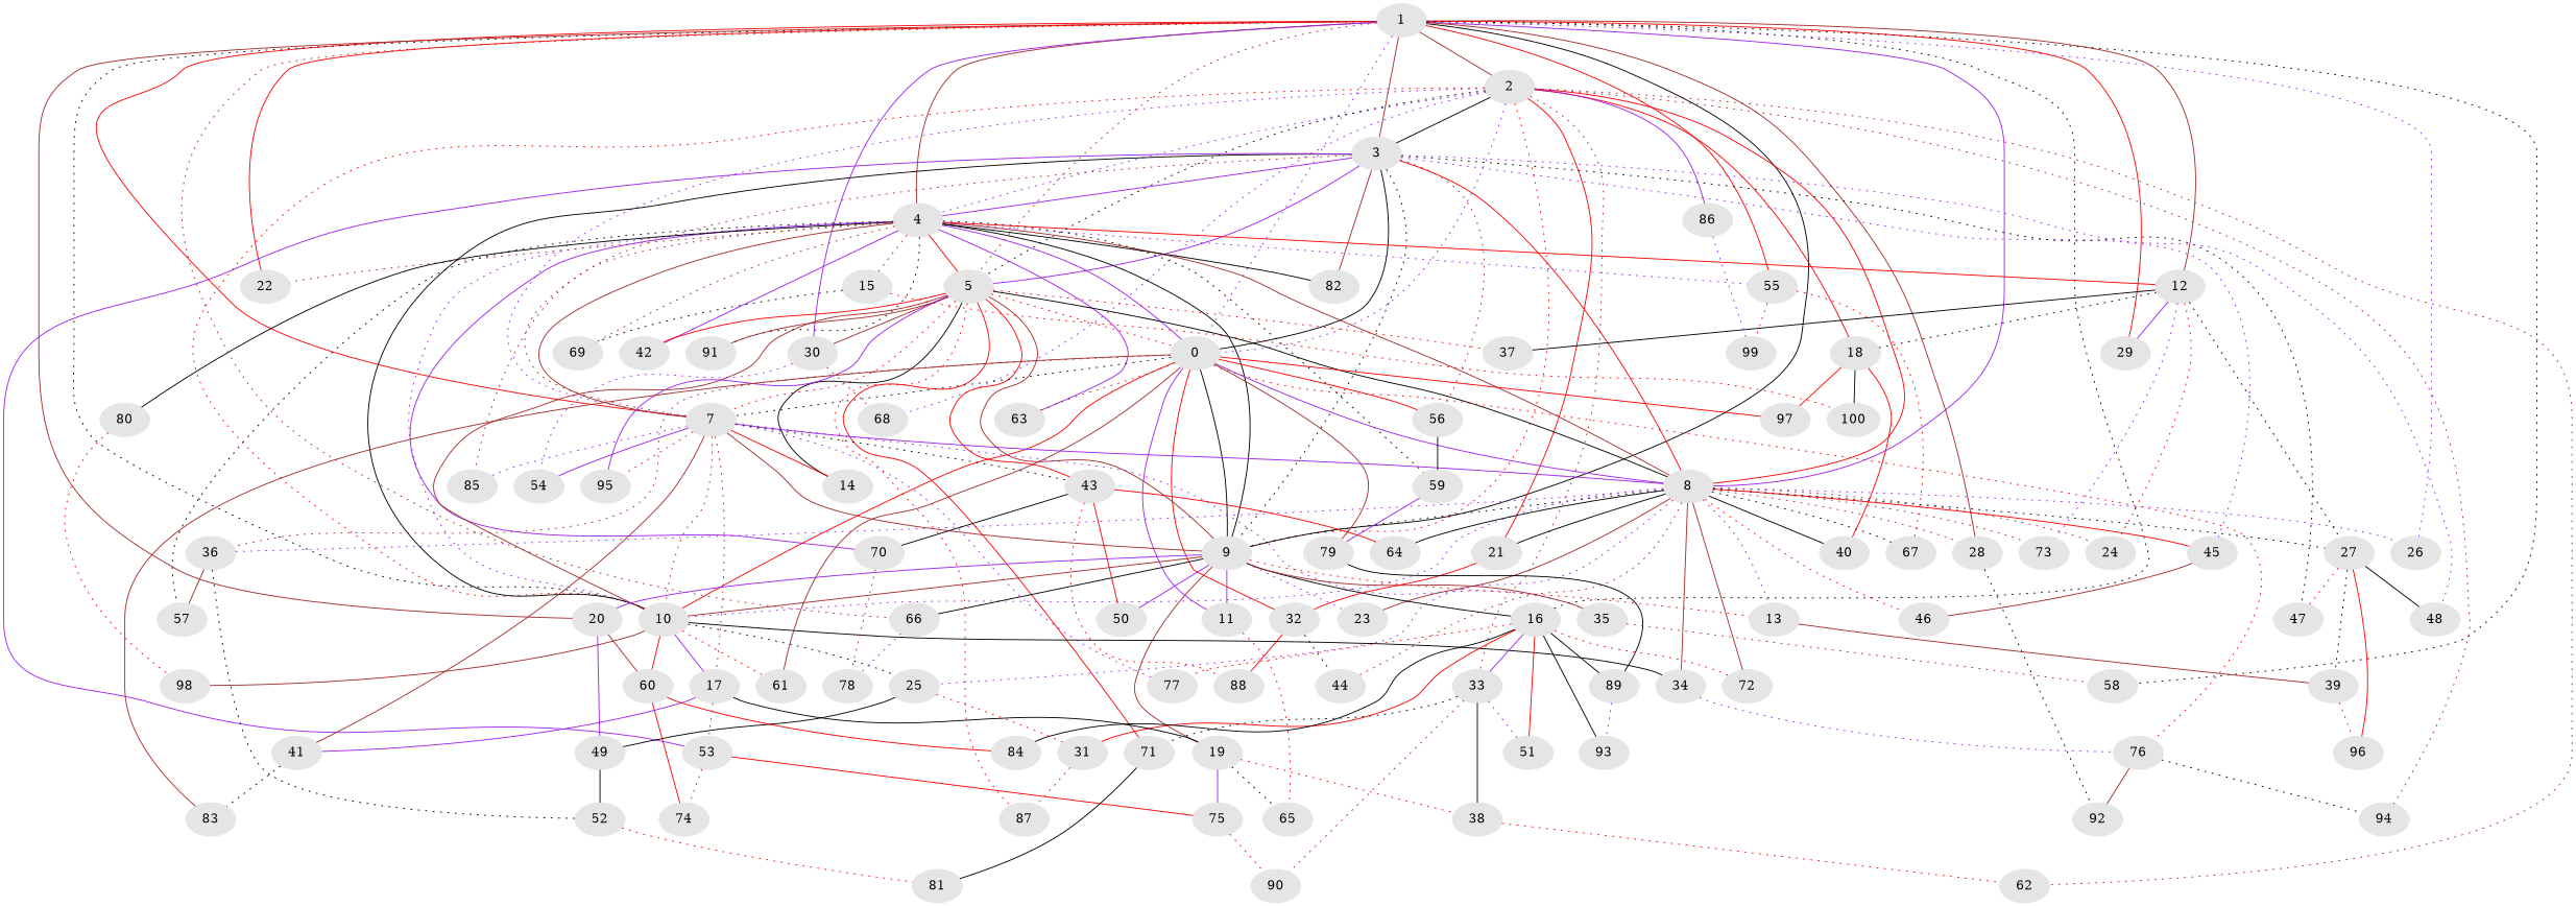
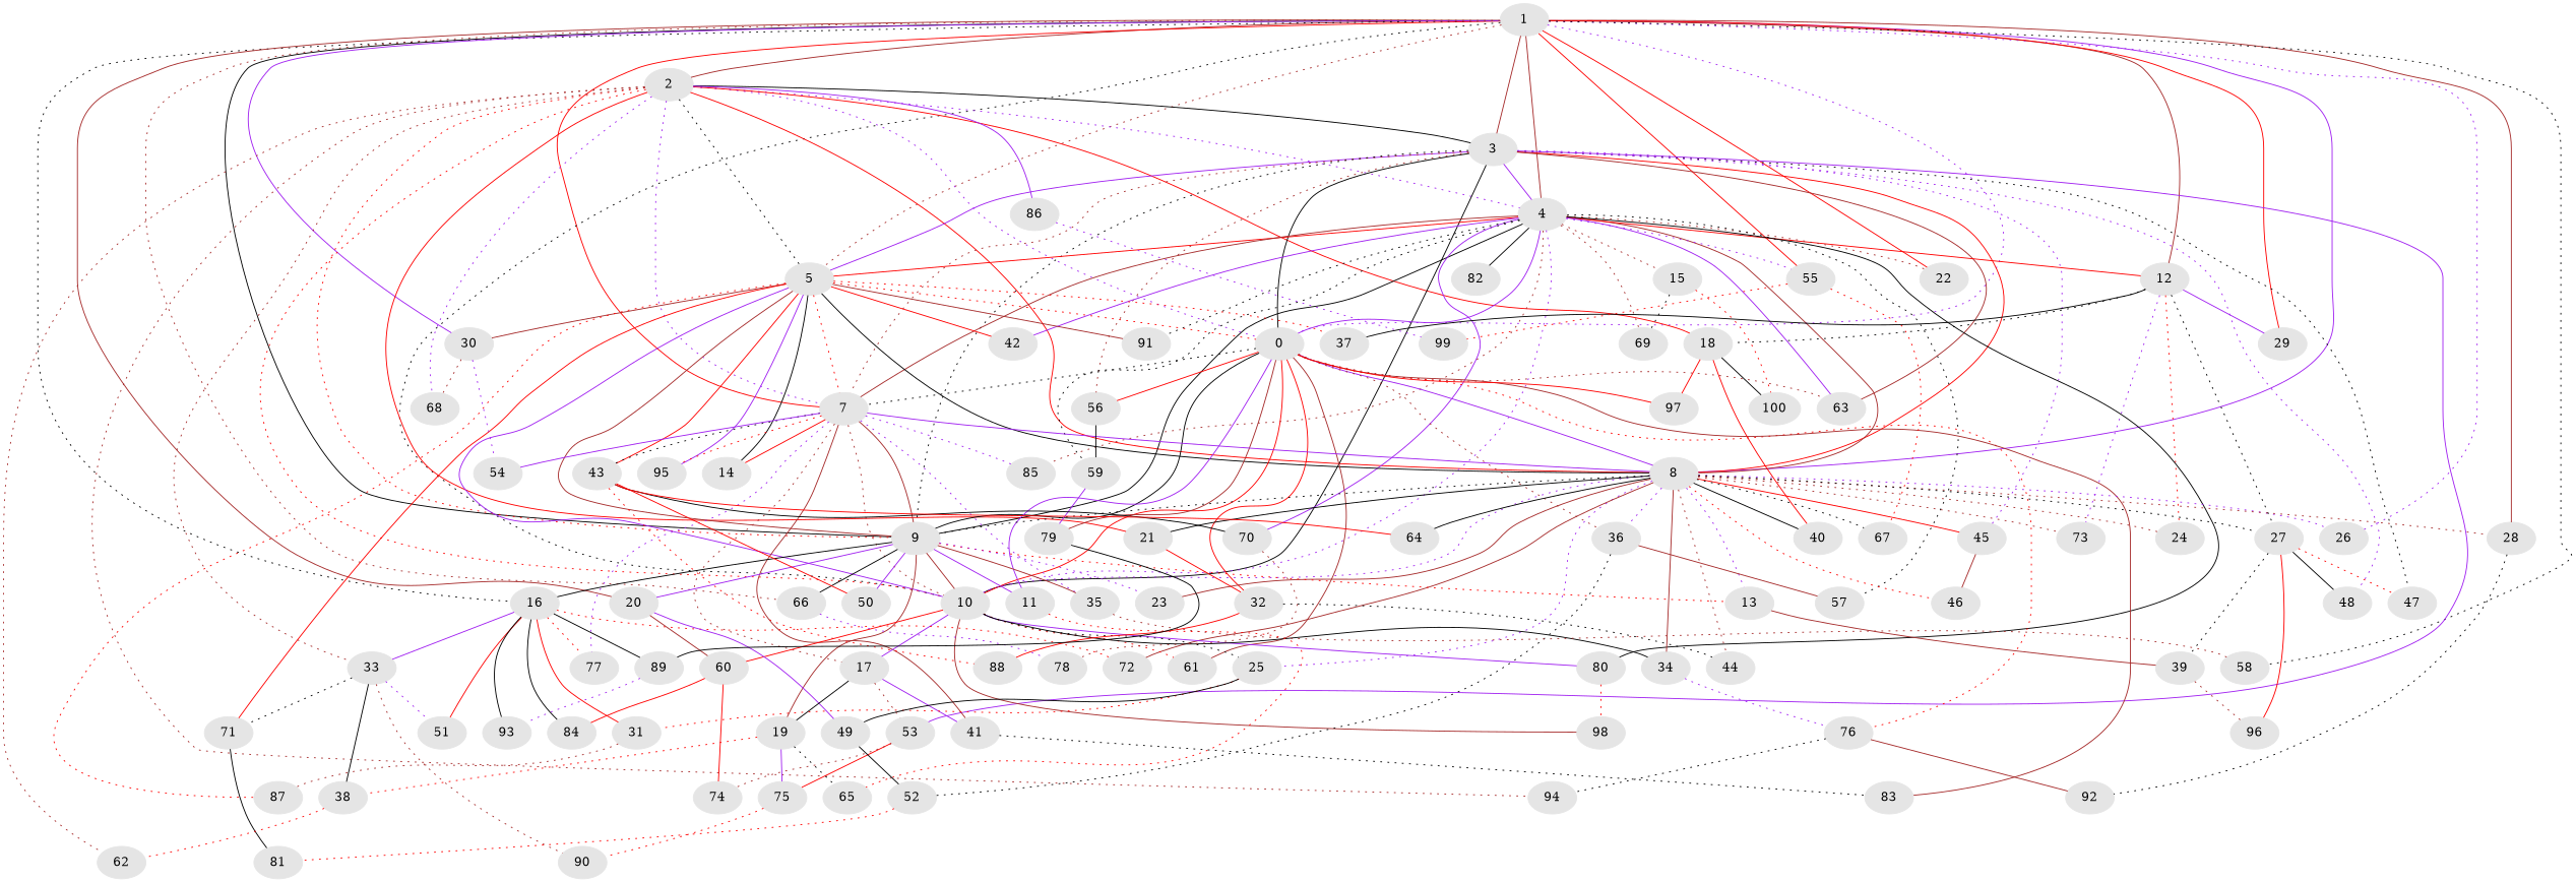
  graph {
    node [color=gray90 style=filled]
    edge [color=red style=solid]
    1
    2
    3
    4
    5
    n6 [label=0]
    7
    8
    9
    10
    12
    16
    20
    22
    26
    28
    29
    30
    55
    58
    66
    18
    21
    33
    62
    68
    86
    94
    45
    47
    48
    53
    56
    82
    15
    42
    57
    59
    63
    69
    70
    80
    85
    91
    14
    37
    43
    71
    87
    95
    11
    32
    36
    61
    76
    79
    83
    97
    17
    35
    41
    54
    77
    13
    23
    24
    25
    27
    34
    40
    44
    46
    64
    67
    72
    73
    19
    50
    60
    98
    100
    31
    51
    84
    89
    93
    49
    92
    99
    78
    38
    90
    75
    74
    88
    81
    65
    52
    39
    96
    1 -- 2 [color=brown]
    1 -- 3 [color=brown]
    1 -- 4 [color=brown]
    1 -- 5 [color=brown style=dotted]
    1 -- n6 [color=purple style=dotted]
    1 -- 7
    1 -- 8 [color=purple]
    1 -- 9 [color=black]
    1 -- 10 [color=black style=dotted]
    1 -- 12 [color=brown]
    1 -- 16 [color=black style=dotted]
    1 -- 20 [color=brown]
    1 -- 22
    1 -- 26 [color=purple style=dotted]
    1 -- 28 [color=brown]
    1 -- 29
    1 -- 30 [color=purple]
    1 -- 55
    1 -- 58 [color=black style=dotted]
    1 -- 66 [color=brown style=dotted]
    2 -- 3 [color=black]
    2 -- 4 [color=purple style=dotted]
    2 -- 5 [color=black style=dotted]
    2 -- n6 [color=purple style=dotted]
    2 -- 7 [color=purple style=dotted]
    2 -- 8
    2 -- 9 [style=dotted]
    2 -- 10 [style=dotted]
    2 -- 18
    2 -- 21
    2 -- 33 [color=brown style=dotted]
    2 -- 62 [color=brown style=dotted]
    2 -- 68 [color=purple style=dotted]
    2 -- 86 [color=purple]
    2 -- 94 [color=brown style=dotted]
    3 -- 4 [color=purple]
    3 -- 5 [color=purple]
    3 -- n6 [color=black]
    3 -- 7 [color=brown style=dotted]
    3 -- 8
    3 -- 9 [color=black style=dotted]
    3 -- 10 [color=black]
    3 -- 45 [color=purple style=dotted]
    3 -- 47 [color=black style=dotted]
    3 -- 48 [color=purple style=dotted]
    3 -- 53 [color=purple]
    3 -- 56 [color=brown style=dotted]
-   3 -- 82 [color=brown]
+   3 -- 63 [color=brown]
    4 -- 5
    4 -- n6 [color=purple]
    4 -- 7 [color=brown]
    4 -- 8 [color=brown]
    4 -- 9 [color=black]
    4 -- 10 [color=purple style=dotted]
    4 -- 12
    4 -- 22 [color=brown style=dotted]
    4 -- 55 [color=purple style=dotted]
    4 -- 82 [color=black]
    4 -- 15 [color=brown style=dotted]
    4 -- 42 [color=purple]
    4 -- 57 [color=black style=dotted]
    4 -- 59 [color=black style=dotted]
    4 -- 63 [color=purple]
    4 -- 69 [color=brown style=dotted]
    4 -- 70 [color=purple]
    4 -- 80 [color=black]
    4 -- 85 [color=brown style=dotted]
    4 -- 91 [color=black style=dotted]
    5 -- n6 [style=dotted]
    5 -- 7 [style=dotted]
    5 -- 8 [color=black]
    5 -- 9 [color=brown]
-   5 -- 10 [color=brown]
+   5 -- 10 [color=purple]
    5 -- 30 [color=brown]
    5 -- 42
    5 -- 91 [color=brown]
    5 -- 14 [color=black]
    5 -- 37 [style=dotted]
    5 -- 43
    5 -- 71
    5 -- 87 [style=dotted]
    5 -- 95 [color=purple]
    n6 -- 7 [color=black style=dotted]
    n6 -- 8 [color=purple]
    n6 -- 9 [color=black]
    n6 -- 10
    n6 -- 56
    n6 -- 63 [color=brown style=dotted]
    n6 -- 11 [color=purple]
    n6 -- 32
    n6 -- 36 [color=brown style=dotted]
    n6 -- 61 [color=brown]
    n6 -- 76 [style=dotted]
    n6 -- 79 [color=brown]
    n6 -- 83 [color=brown]
    n6 -- 97
    7 -- 8 [color=purple]
    7 -- 9 [color=brown]
    7 -- 10 [color=brown style=dotted]
    7 -- 85 [color=purple style=dotted]
    7 -- 14
    7 -- 43 [color=black style=dotted]
    7 -- 95 [style=dotted]
    7 -- 17 [color=brown style=dotted]
    7 -- 35 [color=purple style=dotted]
    7 -- 41 [color=brown]
    7 -- 54 [color=purple]
    7 -- 77 [color=purple style=dotted]
    8 -- 9 [color=black style=dotted]
    8 -- 10 [color=purple style=dotted]
    8 -- 26 [color=purple style=dotted]
    8 -- 28 [color=brown style=dotted]
    8 -- 21 [color=black]
    8 -- 45
    8 -- 36 [color=purple style=dotted]
    8 -- 13 [color=purple style=dotted]
    8 -- 23 [color=brown]
    8 -- 24 [color=brown style=dotted]
    8 -- 25 [color=purple style=dotted]
    8 -- 27 [color=black style=dotted]
    8 -- 34 [color=brown]
    8 -- 40 [color=black]
    8 -- 44 [color=brown style=dotted]
    8 -- 46 [style=dotted]
    8 -- 64 [color=black]
    8 -- 67 [color=black style=dotted]
    8 -- 72 [color=brown]
    8 -- 73 [color=brown style=dotted]
    9 -- 10 [color=brown]
    9 -- 16 [color=black]
    9 -- 20 [color=purple]
    9 -- 66 [color=black]
    9 -- 11 [color=purple]
    9 -- 35 [color=brown]
    9 -- 13 [style=dotted]
    9 -- 23 [color=purple style=dotted]
    9 -- 19 [color=brown]
    9 -- 50 [color=purple]
+   10 -- 80 [color=purple]
    10 -- 61 [style=dotted]
    10 -- 17 [color=purple]
    10 -- 25 [color=black style=dotted]
    10 -- 34 [color=black]
    10 -- 60
    10 -- 98 [color=brown]
    12 -- 29 [color=purple]
    12 -- 18 [color=black style=dotted]
    12 -- 37 [color=black]
    12 -- 24 [style=dotted]
    12 -- 27 [color=black style=dotted]
    12 -- 73 [color=purple style=dotted]
    16 -- 33 [color=purple]
    16 -- 77 [style=dotted]
    16 -- 72 [style=dotted]
    16 -- 31
    16 -- 51
    16 -- 84 [color=black]
    16 -- 89 [color=black]
    16 -- 93 [color=black]
    20 -- 60 [color=brown]
    20 -- 49 [color=purple]
    28 -- 92 [color=black style=dotted]
    30 -- 68 [color=brown style=dotted]
    30 -- 54 [color=purple style=dotted]
    55 -- 67 [style=dotted]
    55 -- 99 [style=dotted]
    66 -- 78 [color=purple style=dotted]
    18 -- 97
    18 -- 40
    18 -- 100 [color=black]
    21 -- 32
    33 -- 71 [color=black style=dotted]
    33 -- 51 [color=purple style=dotted]
    33 -- 38 [color=black]
    33 -- 90 [color=brown style=dotted]
    86 -- 99 [color=purple style=dotted]
    45 -- 46 [color=brown]
    53 -- 75
    53 -- 74 [color=brown style=dotted]
    56 -- 59 [color=black]
    15 -- 69 [color=black style=dotted]
    15 -- 100 [style=dotted]
    59 -- 79 [color=purple]
    70 -- 78 [color=brown style=dotted]
    80 -- 98 [style=dotted]
    43 -- 70 [color=black]
    43 -- 64
    43 -- 50
    43 -- 88 [style=dotted]
    71 -- 81 [color=black]
    11 -- 65 [style=dotted]
    32 -- 44 [color=black style=dotted]
    32 -- 88
    36 -- 57 [color=brown]
    36 -- 52 [color=black style=dotted]
    76 -- 94 [color=black style=dotted]
    76 -- 92 [color=brown]
    79 -- 89 [color=black]
    17 -- 53 [color=brown style=dotted]
    17 -- 41 [color=purple]
    17 -- 19 [color=black]
    35 -- 58 [color=brown style=dotted]
    41 -- 83 [color=black style=dotted]
    13 -- 39 [color=brown]
    25 -- 31 [style=dotted]
    25 -- 49 [color=black]
    27 -- 47 [style=dotted]
    27 -- 48 [color=black]
    27 -- 39 [color=black style=dotted]
    27 -- 96
    34 -- 76 [color=purple style=dotted]
    19 -- 38 [style=dotted]
    19 -- 75 [color=purple]
    19 -- 65 [color=black style=dotted]
    60 -- 84
    60 -- 74
    31 -- 87 [color=brown style=dotted]
    89 -- 93 [color=purple style=dotted]
    49 -- 52 [color=black]
    38 -- 62 [style=dotted]
    75 -- 90 [style=dotted]
    52 -- 81 [style=dotted]
    39 -- 96 [color=brown style=dotted]
  }
